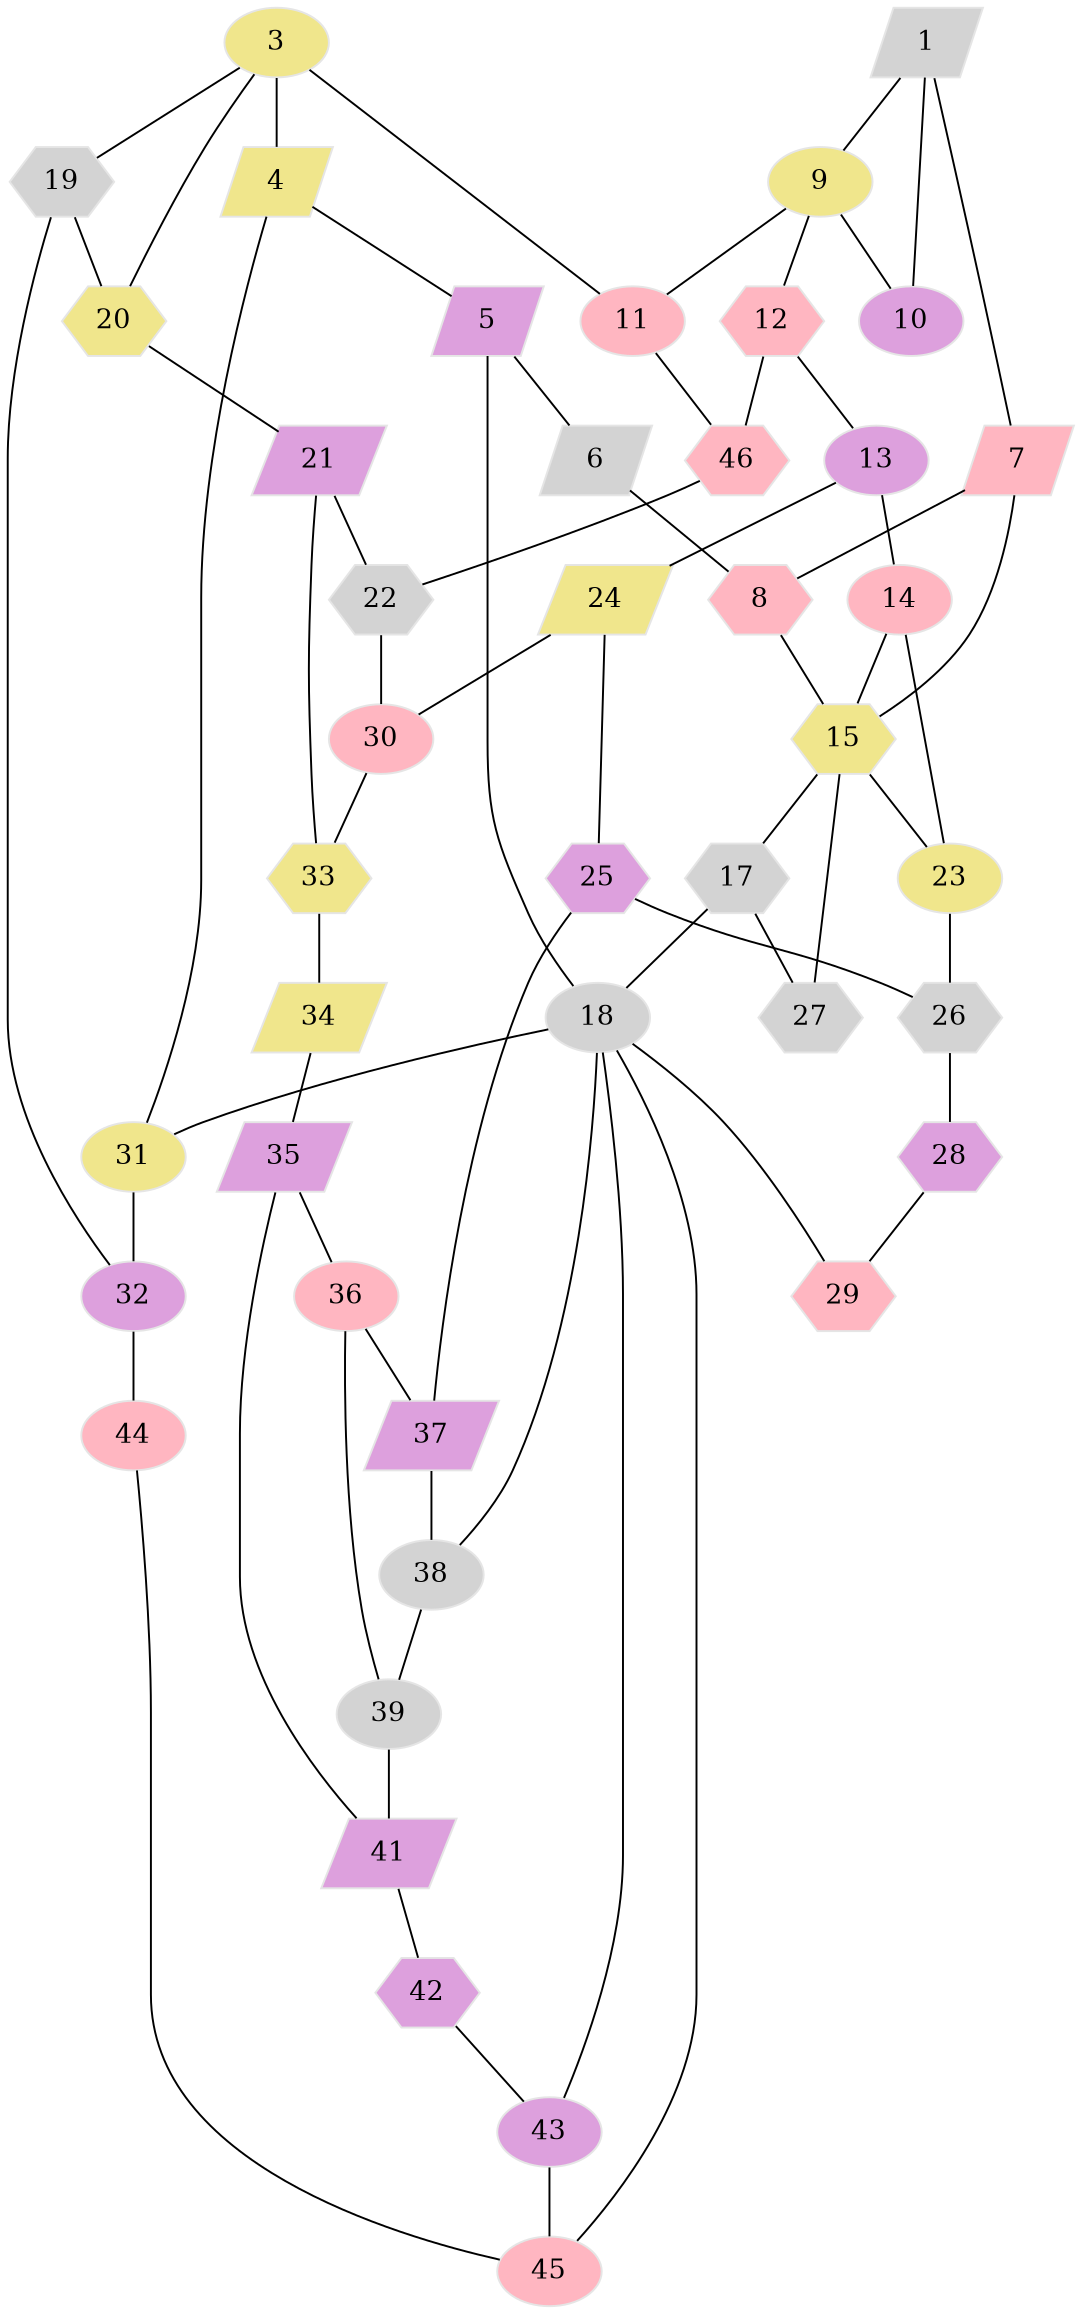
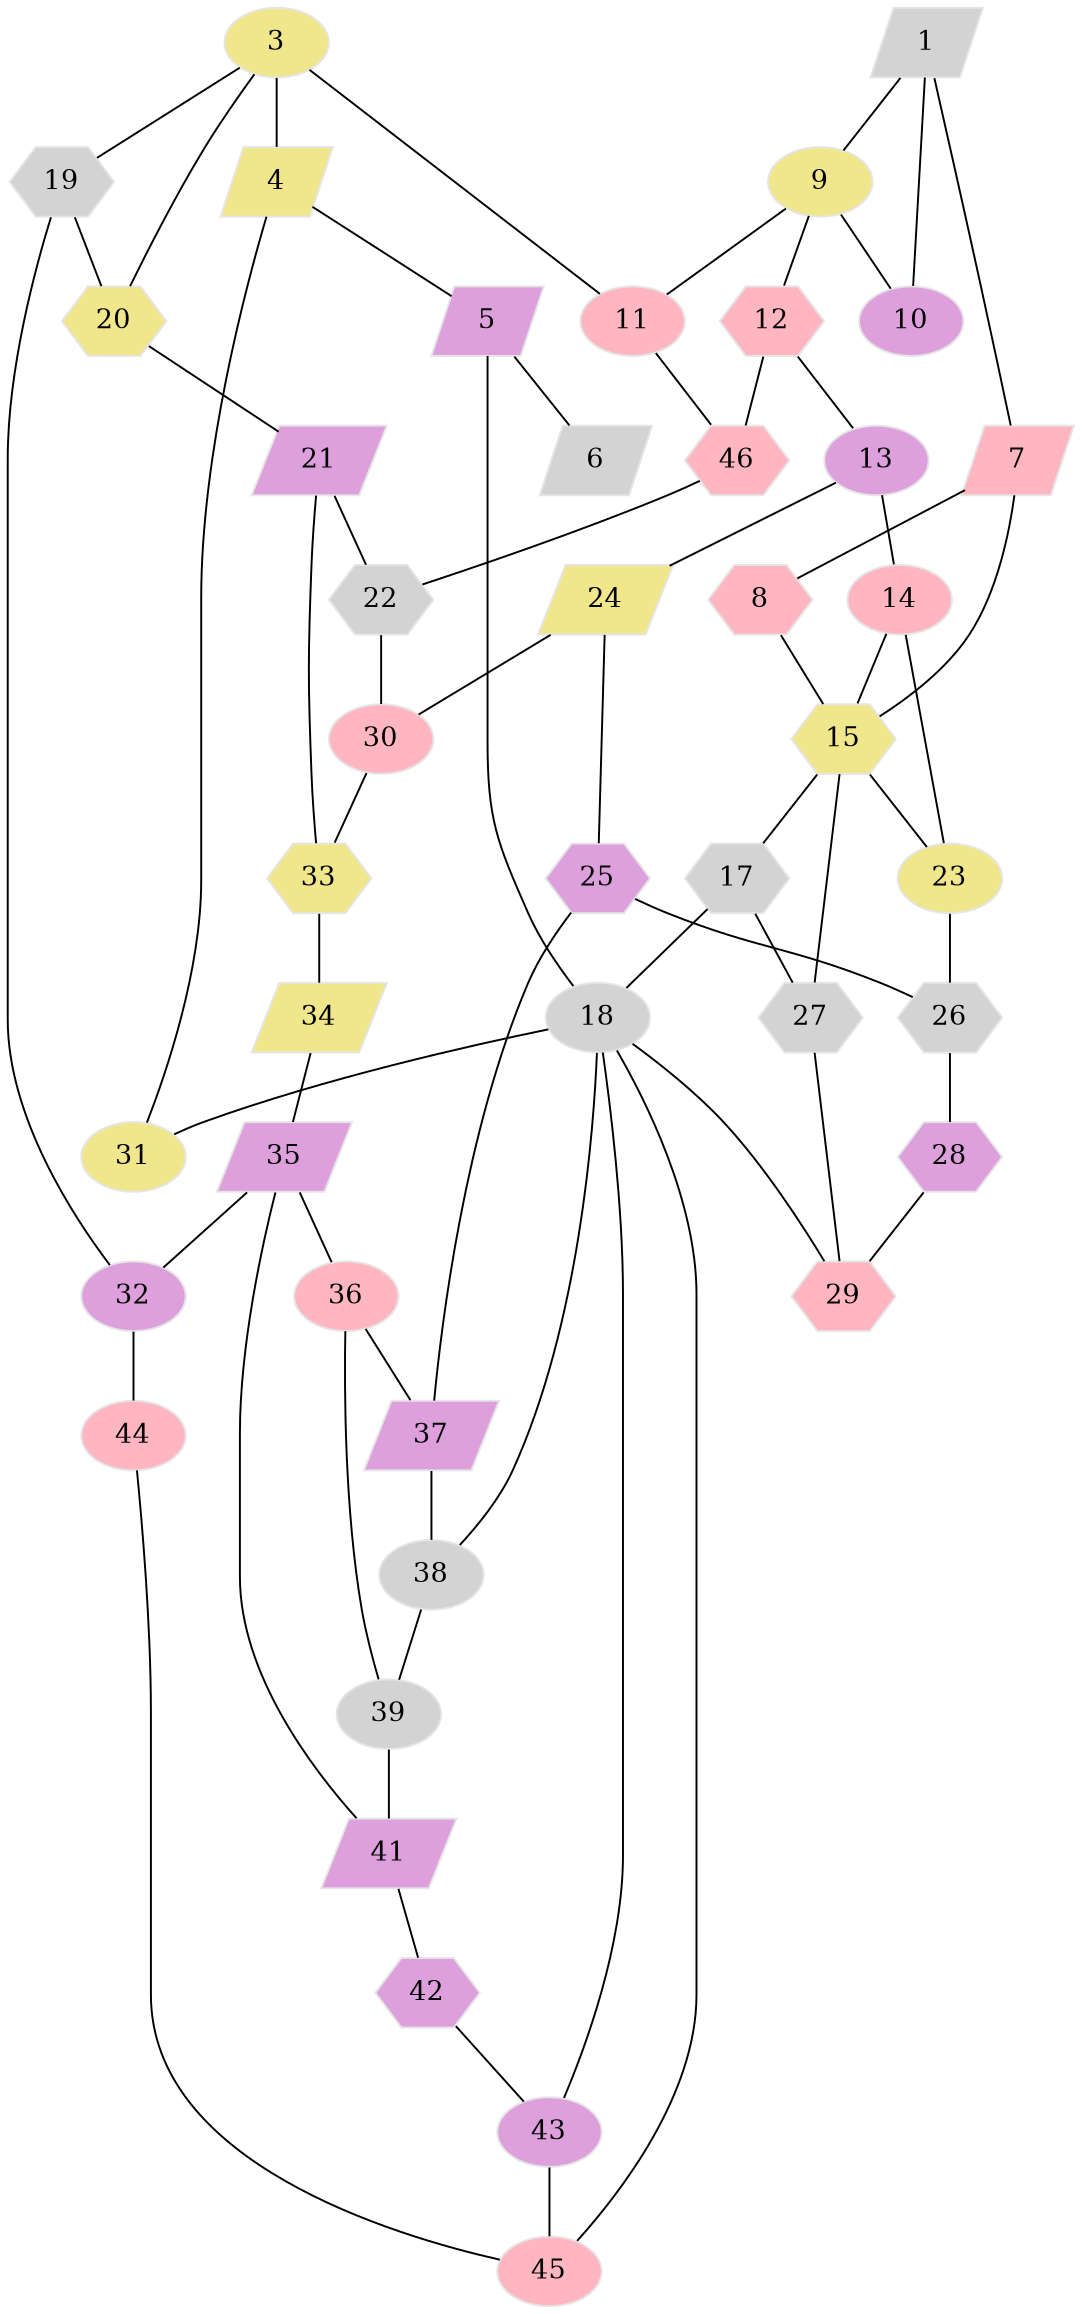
  graph {
    node [color=gray90 fillcolor=plum shape=ellipse style=filled]
    edge [weight=1.0]
    1 [fillcolor=lightgrey shape=parallelogram]
    7 [fillcolor=lightpink shape=parallelogram]
    9 [fillcolor=khaki]
    10
    8 [fillcolor=lightpink shape=hexagon]
    15 [fillcolor=khaki shape=hexagon]
    11 [fillcolor=lightpink]
    12 [fillcolor=lightpink shape=hexagon]
    3 [fillcolor=khaki]
    4 [fillcolor=khaki shape=parallelogram]
    19 [fillcolor=lightgrey shape=hexagon]
    20 [fillcolor=khaki shape=hexagon]
    5 [shape=parallelogram]
    31 [fillcolor=khaki]
    n15 [fillcolor=lightpink label=46 shape=hexagon]
    32
    21 [shape=parallelogram]
    6 [fillcolor=lightgrey shape=parallelogram]
    18 [fillcolor=lightgrey]
    29 [fillcolor=lightpink shape=hexagon]
    43
    45 [fillcolor=lightpink]
    38 [fillcolor=lightgrey]
    23 [fillcolor=khaki]
    17 [fillcolor=lightgrey shape=hexagon]
    27 [fillcolor=lightgrey shape=hexagon]
    13
    22 [fillcolor=lightgrey shape=hexagon]
    14 [fillcolor=lightpink]
    24 [fillcolor=khaki shape=parallelogram]
    30 [fillcolor=lightpink]
    25 [shape=hexagon]
    26 [fillcolor=lightgrey shape=hexagon]
    44 [fillcolor=lightpink]
    33 [fillcolor=khaki shape=hexagon]
    34 [fillcolor=khaki shape=parallelogram]
    28 [shape=hexagon]
    37 [shape=parallelogram]
    39 [fillcolor=lightgrey]
    35 [shape=parallelogram]
    36 [fillcolor=lightpink]
    41 [shape=parallelogram]
    42 [shape=hexagon]
    1 -- 7
    1 -- 9
    1 -- 10
    7 -- 8
    7 -- 15
    9 -- 10 [weight=2.0]
    9 -- 11
    9 -- 12
    8 -- 15
    15 -- 23
    15 -- 17
    15 -- 27
    11 -- n15
    12 -- n15
    12 -- 13
    3 -- 11
    3 -- 4 [weight=2.0]
    3 -- 19
    3 -- 20
    4 -- 5
    4 -- 31
    19 -- 20
    19 -- 32
    20 -- 21
    5 -- 6
    5 -- 18 [weight=2.0]
-   31 -- 32 [weight=2.0]
+   35 -- 32 [weight=2.0]
    n15 -- 22
    32 -- 44 [weight=2.0]
    21 -- 22
    21 -- 33
-   6 -- 8
    18 -- 31
    18 -- 29
    18 -- 43
    18 -- 45
    18 -- 38
    43 -- 45
    38 -- 39
    23 -- 26
    17 -- 18
    17 -- 27
+   27 -- 29
    13 -- 14
    13 -- 24
    22 -- 30
    14 -- 15
    14 -- 23
    24 -- 30
    24 -- 25
    30 -- 33
    25 -- 26
    25 -- 37
    26 -- 28
    44 -- 45
    33 -- 34
    34 -- 35
    28 -- 29
    37 -- 38
    39 -- 41
    35 -- 36
    35 -- 41
    36 -- 37
    36 -- 39
    41 -- 42
    42 -- 43
  }
